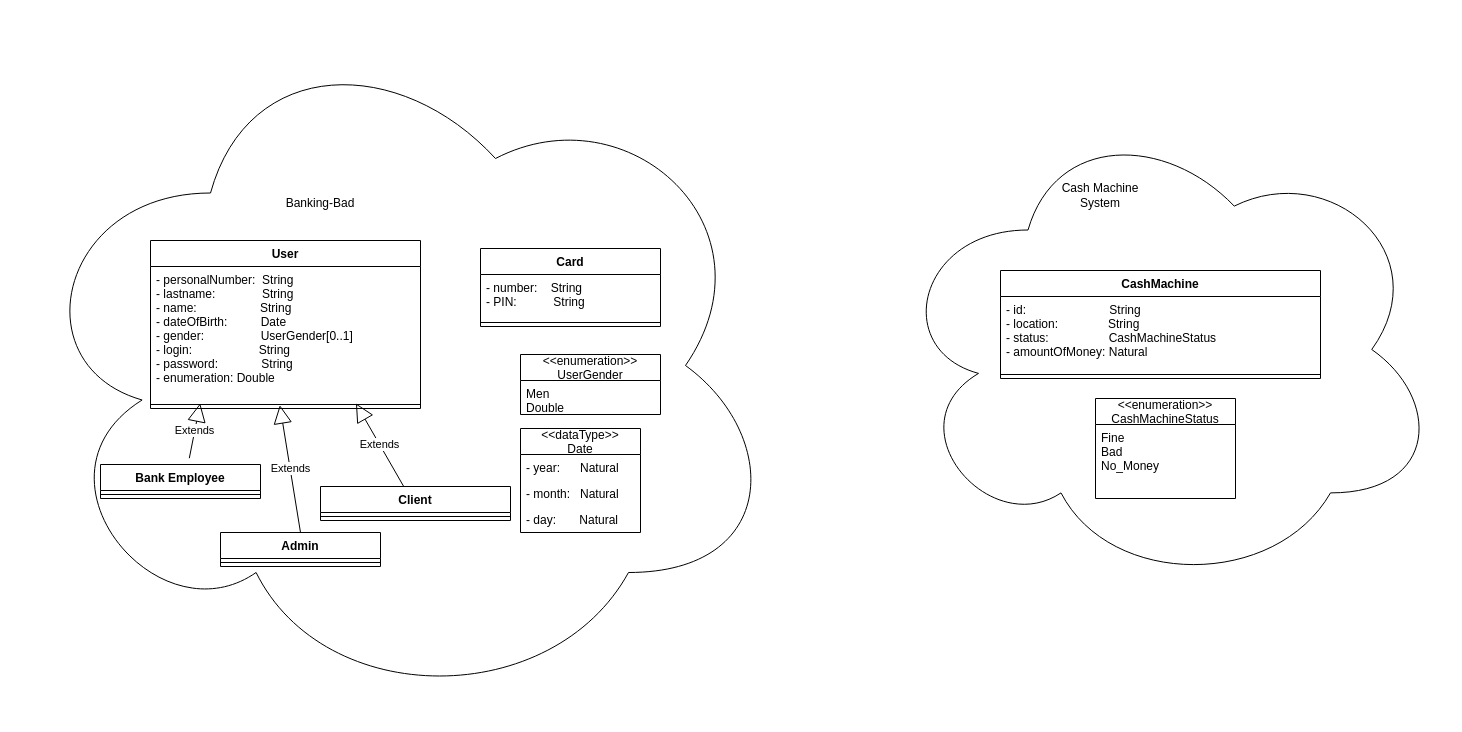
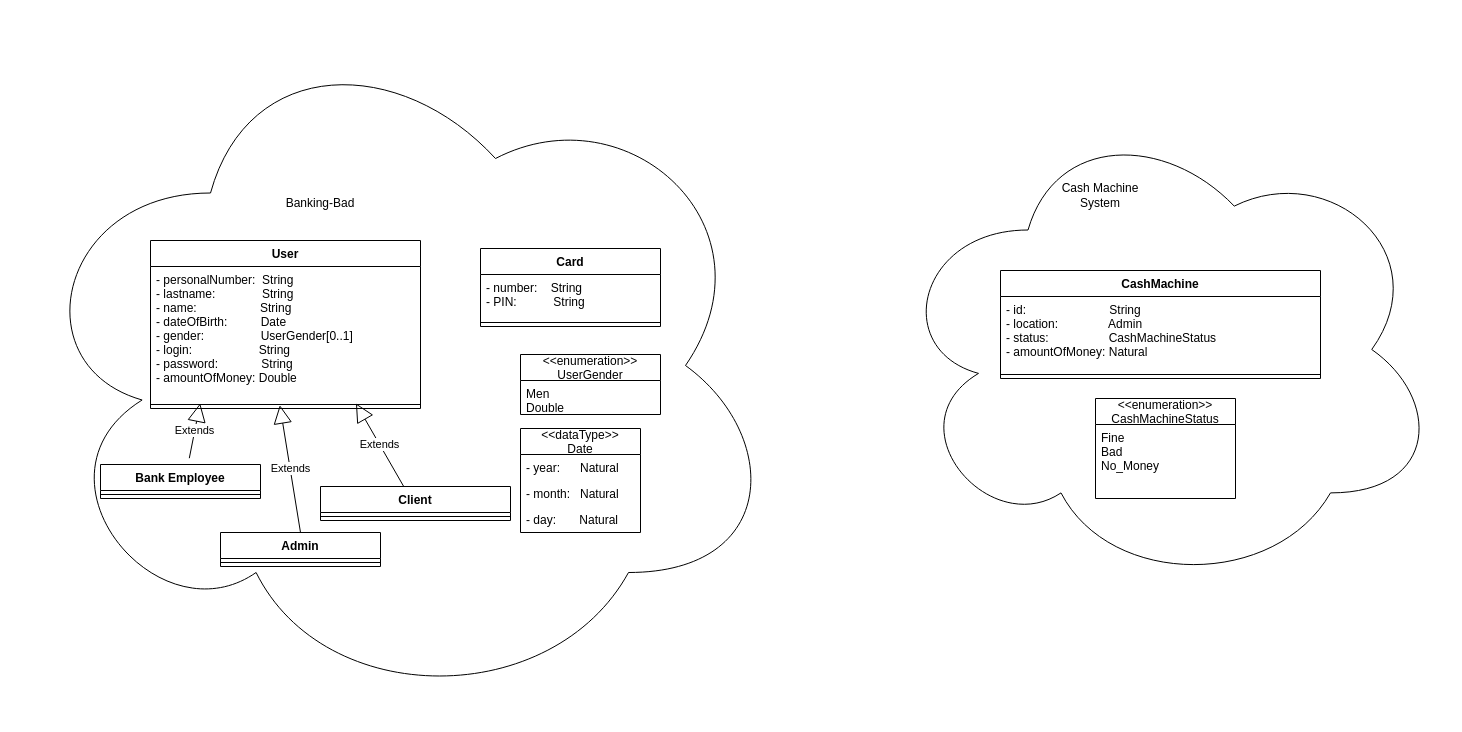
  <mxCell id="0" />
  <mxCell id="1" parent="0" />
  <mxCell id="2" value="" style="ellipse;shape=cloud;whiteSpace=wrap;html=1;" vertex="1" parent="1"><mxGeometry x="890" y="110" width="550" height="478" as="geometry" /></mxCell>
  <mxCell id="3" value="" style="ellipse;shape=cloud;whiteSpace=wrap;html=1;" vertex="1" parent="1"><mxGeometry x="20" y="20" width="760" height="690" as="geometry" /></mxCell>
  <mxCell id="4" value="User" style="swimlane;fontStyle=1;align=center;verticalAlign=top;childLayout=stackLayout;horizontal=1;startSize=26;horizontalStack=0;resizeParent=1;resizeParentMax=0;resizeLast=0;collapsible=1;marginBottom=0;" parent="1" vertex="1"><mxGeometry x="150" y="240" width="270" height="168" as="geometry" /></mxCell>
- <mxCell id="5" value="- personalNumber:  String&#10;- lastname:              String&#10;- name:                   String&#10;- dateOfBirth:          Date&#10;- gender:                 UserGender[0..1]&#10;- login:                    String&#10;- password:             String&#10;- enumeration: Double" style="text;strokeColor=none;fillColor=none;align=left;verticalAlign=top;spacingLeft=4;spacingRight=4;overflow=hidden;rotatable=0;points=[[0,0.5],[1,0.5]];portConstraint=eastwest;" parent="4" vertex="1"><mxGeometry y="26" width="270" height="134" as="geometry" /></mxCell>
+ <mxCell id="5" value="- personalNumber:  String&#10;- lastname:              String&#10;- name:                   String&#10;- dateOfBirth:          Date&#10;- gender:                 UserGender[0..1]&#10;- login:                    String&#10;- password:             String&#10;- amountOfMoney: Double" style="text;strokeColor=none;fillColor=none;align=left;verticalAlign=top;spacingLeft=4;spacingRight=4;overflow=hidden;rotatable=0;points=[[0,0.5],[1,0.5]];portConstraint=eastwest;" parent="4" vertex="1"><mxGeometry y="26" width="270" height="134" as="geometry" /></mxCell>
  <mxCell id="6" value="" style="line;strokeWidth=1;fillColor=none;align=left;verticalAlign=middle;spacingTop=-1;spacingLeft=3;spacingRight=3;rotatable=0;labelPosition=right;points=[];portConstraint=eastwest;strokeColor=inherit;" parent="4" vertex="1"><mxGeometry y="160" width="270" height="8" as="geometry" /></mxCell>
  <mxCell id="7" value="Bank Employee" style="swimlane;fontStyle=1;align=center;verticalAlign=top;childLayout=stackLayout;horizontal=1;startSize=26;horizontalStack=0;resizeParent=1;resizeParentMax=0;resizeLast=0;collapsible=1;marginBottom=0;" parent="1" vertex="1"><mxGeometry x="100" y="464" width="160" height="34" as="geometry" /></mxCell>
  <mxCell id="8" value="" style="line;strokeWidth=1;fillColor=none;align=left;verticalAlign=middle;spacingTop=-1;spacingLeft=3;spacingRight=3;rotatable=0;labelPosition=right;points=[];portConstraint=eastwest;strokeColor=inherit;" parent="7" vertex="1"><mxGeometry y="26" width="160" height="8" as="geometry" /></mxCell>
  <mxCell id="9" value="&lt;&lt;enumeration&gt;&gt;&#10;UserGender" style="swimlane;fontStyle=0;childLayout=stackLayout;horizontal=1;startSize=26;fillColor=none;horizontalStack=0;resizeParent=1;resizeParentMax=0;resizeLast=0;collapsible=1;marginBottom=0;" parent="1" vertex="1"><mxGeometry x="520" y="354" width="140" height="60" as="geometry" /></mxCell>
  <mxCell id="10" value="Men&#10;Double" style="text;strokeColor=none;fillColor=none;align=left;verticalAlign=top;spacingLeft=4;spacingRight=4;overflow=hidden;rotatable=0;points=[[0,0.5],[1,0.5]];portConstraint=eastwest;" parent="9" vertex="1"><mxGeometry y="26" width="140" height="34" as="geometry" /></mxCell>
  <mxCell id="11" value="&lt;&lt;dataType&gt;&gt;&#10;Date" style="swimlane;fontStyle=0;childLayout=stackLayout;horizontal=1;startSize=26;fillColor=none;horizontalStack=0;resizeParent=1;resizeParentMax=0;resizeLast=0;collapsible=1;marginBottom=0;" parent="1" vertex="1"><mxGeometry x="520" y="428" width="120" height="104" as="geometry" /></mxCell>
  <mxCell id="12" value="- year:      Natural" style="text;strokeColor=none;fillColor=none;align=left;verticalAlign=top;spacingLeft=4;spacingRight=4;overflow=hidden;rotatable=0;points=[[0,0.5],[1,0.5]];portConstraint=eastwest;" parent="11" vertex="1"><mxGeometry y="26" width="120" height="26" as="geometry" /></mxCell>
  <mxCell id="13" value="- month:   Natural" style="text;strokeColor=none;fillColor=none;align=left;verticalAlign=top;spacingLeft=4;spacingRight=4;overflow=hidden;rotatable=0;points=[[0,0.5],[1,0.5]];portConstraint=eastwest;" parent="11" vertex="1"><mxGeometry y="52" width="120" height="26" as="geometry" /></mxCell>
  <mxCell id="14" value="- day:       Natural" style="text;strokeColor=none;fillColor=none;align=left;verticalAlign=top;spacingLeft=4;spacingRight=4;overflow=hidden;rotatable=0;points=[[0,0.5],[1,0.5]];portConstraint=eastwest;" parent="11" vertex="1"><mxGeometry y="78" width="120" height="26" as="geometry" /></mxCell>
  <mxCell id="15" value="Extends" style="endArrow=block;endSize=16;endFill=0;html=1;rounded=0;entryX=0.184;entryY=0.363;entryDx=0;entryDy=0;entryPerimeter=0;exitX=0.555;exitY=-0.009;exitDx=0;exitDy=0;exitPerimeter=0;" parent="1" target="6" edge="1"><mxGeometry width="160" relative="1" as="geometry"><mxPoint x="188.8" y="457.694" as="sourcePoint" /><mxPoint x="210" y="388" as="targetPoint" /></mxGeometry></mxCell>
  <mxCell id="16" value="Client" style="swimlane;fontStyle=1;align=center;verticalAlign=top;childLayout=stackLayout;horizontal=1;startSize=26;horizontalStack=0;resizeParent=1;resizeParentMax=0;resizeLast=0;collapsible=1;marginBottom=0;" parent="1" vertex="1"><mxGeometry x="320" y="486" width="190" height="34" as="geometry" /></mxCell>
  <mxCell id="17" value="" style="line;strokeWidth=1;fillColor=none;align=left;verticalAlign=middle;spacingTop=-1;spacingLeft=3;spacingRight=3;rotatable=0;labelPosition=right;points=[];portConstraint=eastwest;strokeColor=inherit;" parent="16" vertex="1"><mxGeometry y="26" width="190" height="8" as="geometry" /></mxCell>
  <mxCell id="18" value="Extends" style="endArrow=block;endSize=16;endFill=0;html=1;rounded=0;entryX=0.761;entryY=0.363;entryDx=0;entryDy=0;entryPerimeter=0;exitX=0.438;exitY=0;exitDx=0;exitDy=0;exitPerimeter=0;" parent="1" source="16" target="6" edge="1"><mxGeometry width="160" relative="1" as="geometry"><mxPoint x="198.8" y="467.46" as="sourcePoint" /><mxPoint x="207.84" y="390.904" as="targetPoint" /></mxGeometry></mxCell>
  <mxCell id="19" value="Card" style="swimlane;fontStyle=1;align=center;verticalAlign=top;childLayout=stackLayout;horizontal=1;startSize=26;horizontalStack=0;resizeParent=1;resizeParentMax=0;resizeLast=0;collapsible=1;marginBottom=0;" vertex="1" parent="1"><mxGeometry x="480" y="248" width="180" height="78" as="geometry" /></mxCell>
  <mxCell id="20" value="- number:    String&#10;- PIN:           String&#10;" style="text;strokeColor=none;fillColor=none;align=left;verticalAlign=top;spacingLeft=4;spacingRight=4;overflow=hidden;rotatable=0;points=[[0,0.5],[1,0.5]];portConstraint=eastwest;" vertex="1" parent="19"><mxGeometry y="26" width="180" height="44" as="geometry" /></mxCell>
  <mxCell id="21" value="" style="line;strokeWidth=1;fillColor=none;align=left;verticalAlign=middle;spacingTop=-1;spacingLeft=3;spacingRight=3;rotatable=0;labelPosition=right;points=[];portConstraint=eastwest;strokeColor=inherit;" vertex="1" parent="19"><mxGeometry y="70" width="180" height="8" as="geometry" /></mxCell>
  <mxCell id="22" value="Banking-Bad" style="text;html=1;strokeColor=none;fillColor=none;align=center;verticalAlign=middle;whiteSpace=wrap;rounded=0;" vertex="1" parent="1"><mxGeometry x="280" y="188" width="80" height="30" as="geometry" /></mxCell>
  <mxCell id="23" value="CashMachine" style="swimlane;fontStyle=1;align=center;verticalAlign=top;childLayout=stackLayout;horizontal=1;startSize=26;horizontalStack=0;resizeParent=1;resizeParentMax=0;resizeLast=0;collapsible=1;marginBottom=0;" vertex="1" parent="1"><mxGeometry x="1000" y="270" width="320" height="108" as="geometry" /></mxCell>
- <mxCell id="24" value="- id:                         String&#10;- location:               String&#10;- status:                  CashMachineStatus&#10;- amountOfMoney: Natural&#10;" style="text;strokeColor=none;fillColor=none;align=left;verticalAlign=top;spacingLeft=4;spacingRight=4;overflow=hidden;rotatable=0;points=[[0,0.5],[1,0.5]];portConstraint=eastwest;" vertex="1" parent="23"><mxGeometry y="26" width="320" height="74" as="geometry" /></mxCell>
+ <mxCell id="24" value="- id:                         String&#10;- location:               Admin&#10;- status:                  CashMachineStatus&#10;- amountOfMoney: Natural&#10;" style="text;strokeColor=none;fillColor=none;align=left;verticalAlign=top;spacingLeft=4;spacingRight=4;overflow=hidden;rotatable=0;points=[[0,0.5],[1,0.5]];portConstraint=eastwest;" vertex="1" parent="23"><mxGeometry y="26" width="320" height="74" as="geometry" /></mxCell>
  <mxCell id="25" value="" style="line;strokeWidth=1;fillColor=none;align=left;verticalAlign=middle;spacingTop=-1;spacingLeft=3;spacingRight=3;rotatable=0;labelPosition=right;points=[];portConstraint=eastwest;strokeColor=inherit;" vertex="1" parent="23"><mxGeometry y="100" width="320" height="8" as="geometry" /></mxCell>
  <mxCell id="26" value="&lt;&lt;enumeration&gt;&gt;&#10;CashMachineStatus" style="swimlane;fontStyle=0;childLayout=stackLayout;horizontal=1;startSize=26;fillColor=none;horizontalStack=0;resizeParent=1;resizeParentMax=0;resizeLast=0;collapsible=1;marginBottom=0;" vertex="1" parent="1"><mxGeometry x="1095" y="398" width="140" height="100" as="geometry" /></mxCell>
  <mxCell id="27" value="Fine&#10;Bad&#10;No_Money" style="text;strokeColor=none;fillColor=none;align=left;verticalAlign=top;spacingLeft=4;spacingRight=4;overflow=hidden;rotatable=0;points=[[0,0.5],[1,0.5]];portConstraint=eastwest;" vertex="1" parent="26"><mxGeometry y="26" width="140" height="74" as="geometry" /></mxCell>
  <mxCell id="28" value="Cash Machine System" style="text;html=1;strokeColor=none;fillColor=none;align=center;verticalAlign=middle;whiteSpace=wrap;rounded=0;" vertex="1" parent="1"><mxGeometry x="1050" y="165" width="100" height="60" as="geometry" /></mxCell>
  <mxCell id="29" value="Admin" style="swimlane;fontStyle=1;align=center;verticalAlign=top;childLayout=stackLayout;horizontal=1;startSize=26;horizontalStack=0;resizeParent=1;resizeParentMax=0;resizeLast=0;collapsible=1;marginBottom=0;" vertex="1" parent="1"><mxGeometry x="220" y="532" width="160" height="34" as="geometry" /></mxCell>
  <mxCell id="30" value="" style="line;strokeWidth=1;fillColor=none;align=left;verticalAlign=middle;spacingTop=-1;spacingLeft=3;spacingRight=3;rotatable=0;labelPosition=right;points=[];portConstraint=eastwest;strokeColor=inherit;" vertex="1" parent="29"><mxGeometry y="26" width="160" height="8" as="geometry" /></mxCell>
  <mxCell id="31" value="Extends" style="endArrow=block;endSize=16;endFill=0;html=1;rounded=0;exitX=0.5;exitY=0;exitDx=0;exitDy=0;entryX=0.479;entryY=0.583;entryDx=0;entryDy=0;entryPerimeter=0;" edge="1" parent="1" source="29" target="6"><mxGeometry width="160" relative="1" as="geometry"><mxPoint x="198.8" y="467.46" as="sourcePoint" /><mxPoint x="260" y="391" as="targetPoint" /></mxGeometry></mxCell>
